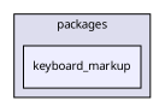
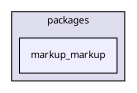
  digraph {
    compound=true
    rankdir=LR
-   n1 [fillcolor="#eeeeff" fontname="FreeSans.ttf" fontsize=10 label=keyboard_markup pencolor=black shape=box style=filled]
+   n1 [fillcolor="#eeeeff" fontname="FreeSans.ttf" fontsize=10 label=markup_markup pencolor=black shape=box style=filled]
    subgraph cluster_1 {
      bgcolor="#ddddee"
      fontname="FreeSans.ttf"
      fontsize=10
      label=packages
      pencolor=black
      n1
    }
  }
